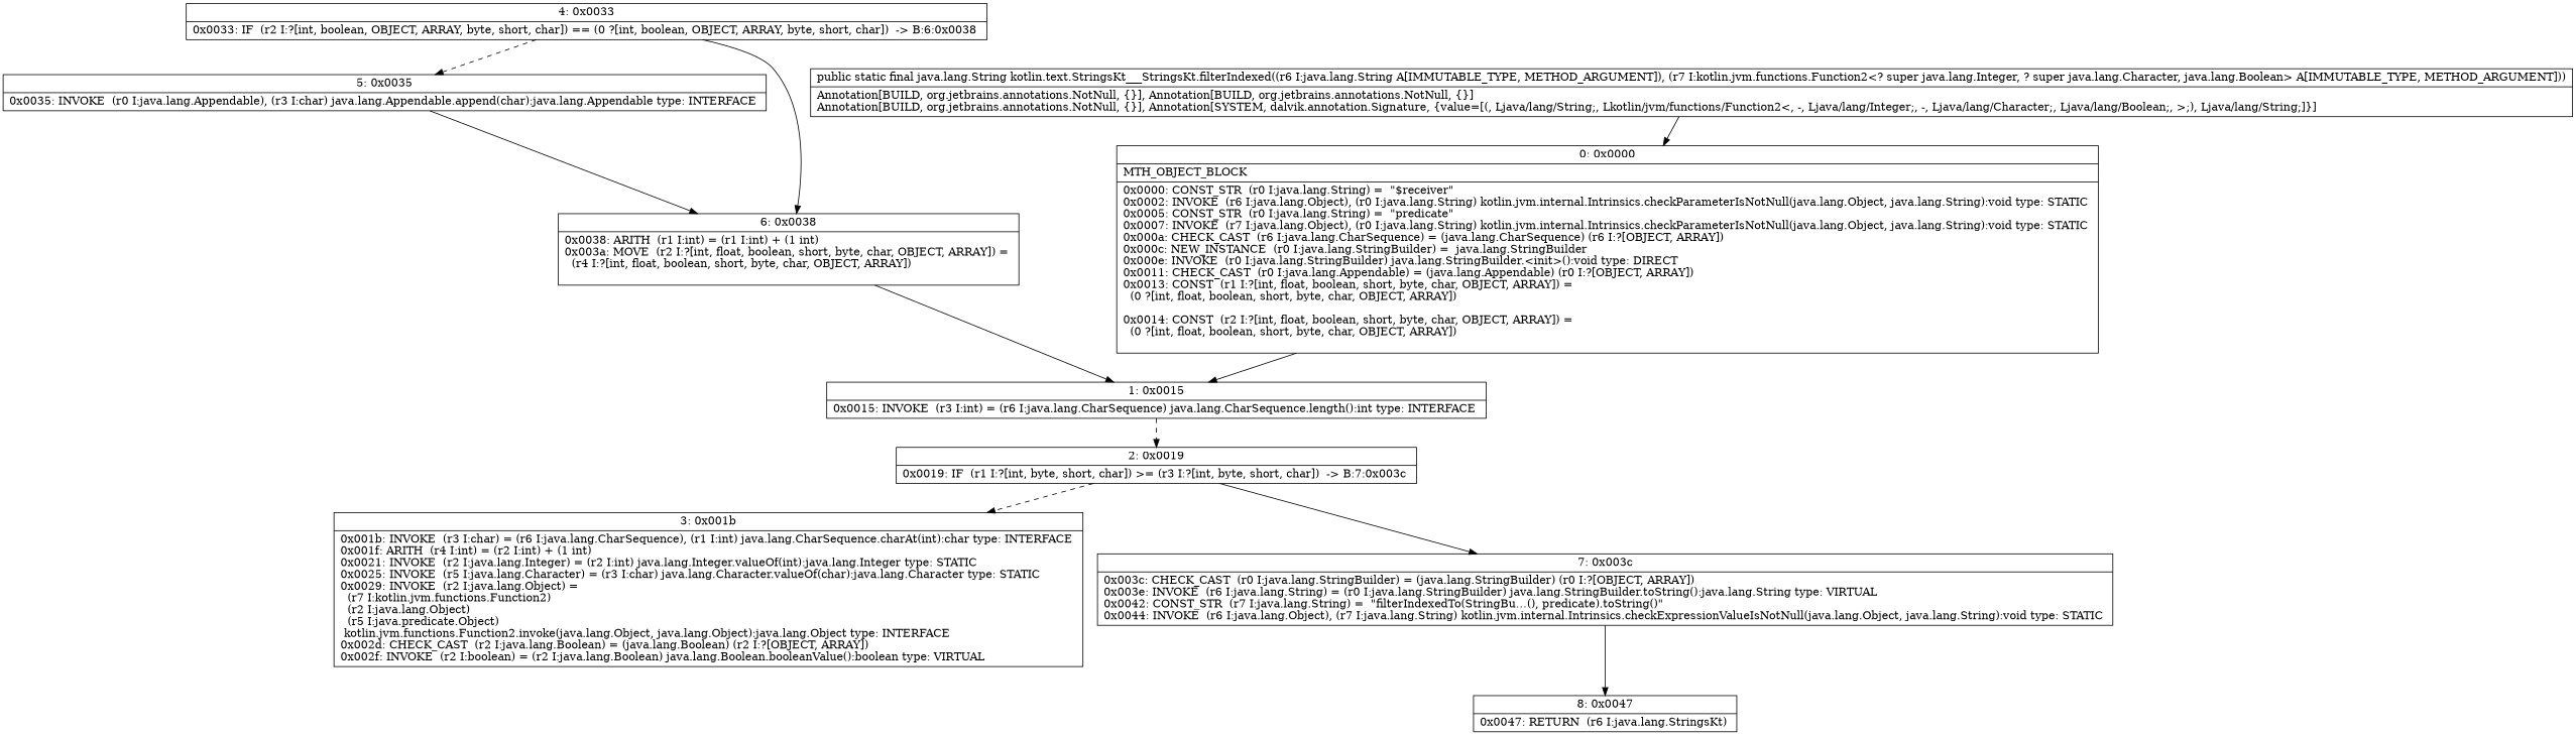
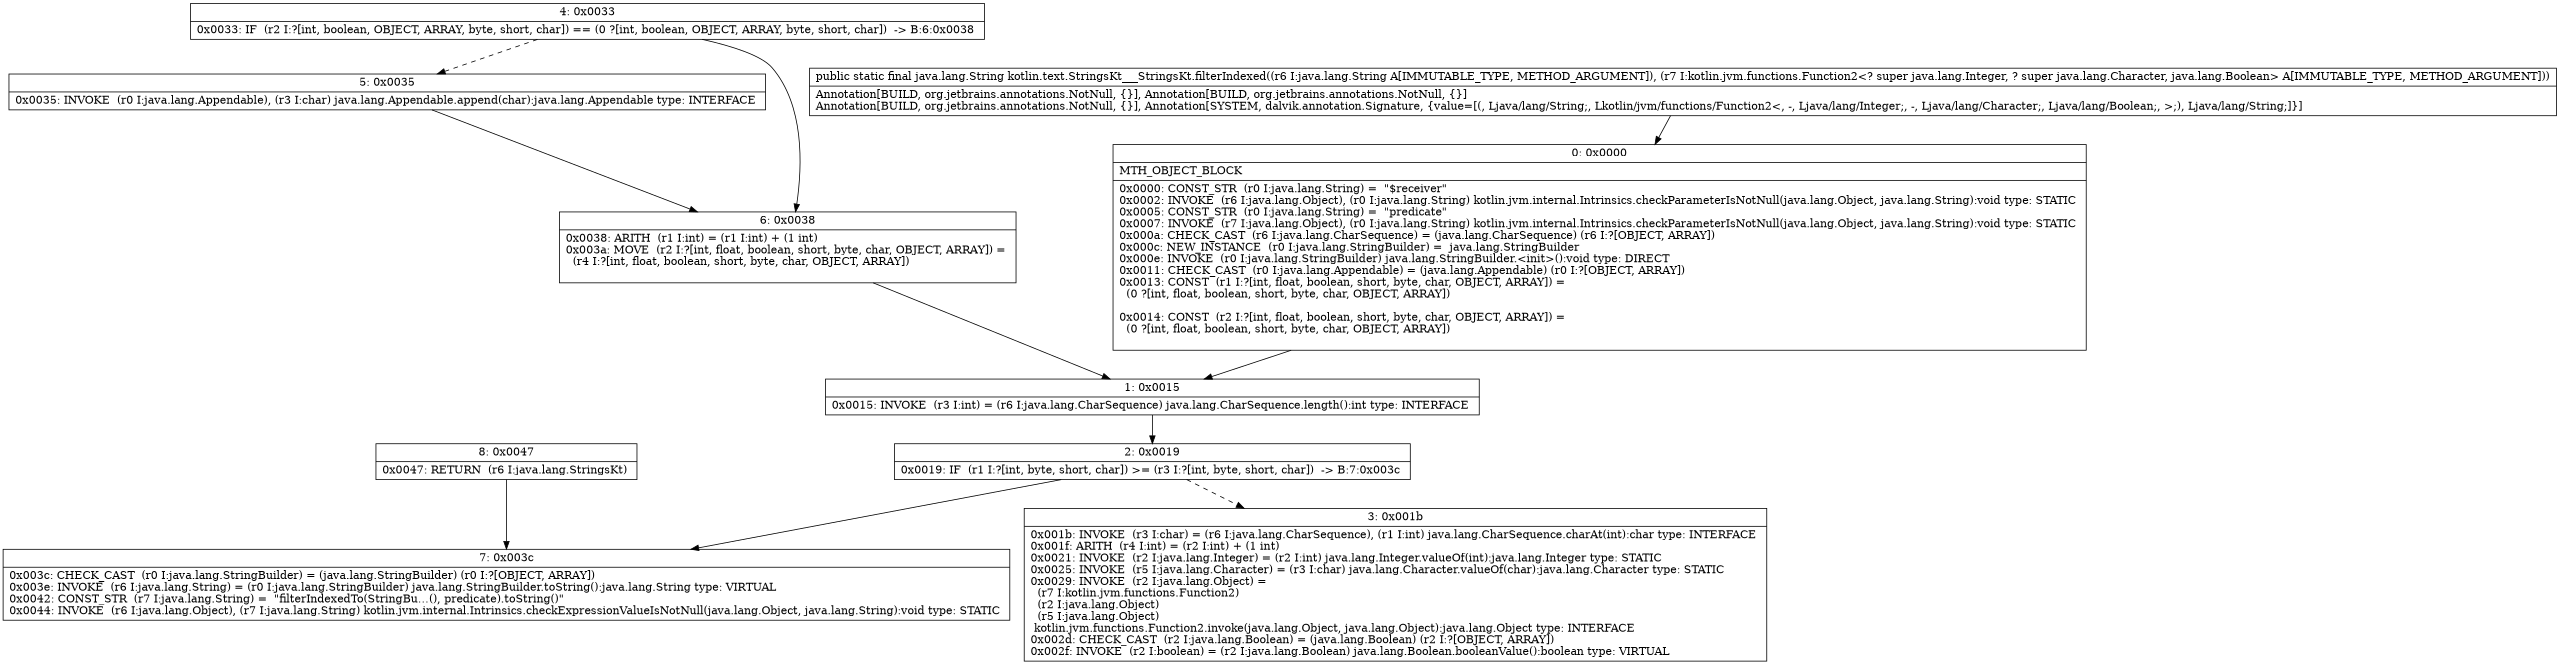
  digraph {
    node [shape=record]
    n1 [label="{0\:\ 0x0000|MTH_OBJECT_BLOCK\l|0x0000: CONST_STR  (r0 I:java.lang.String) =  \"$receiver\" \l0x0002: INVOKE  (r6 I:java.lang.Object), (r0 I:java.lang.String) kotlin.jvm.internal.Intrinsics.checkParameterIsNotNull(java.lang.Object, java.lang.String):void type: STATIC \l0x0005: CONST_STR  (r0 I:java.lang.String) =  \"predicate\" \l0x0007: INVOKE  (r7 I:java.lang.Object), (r0 I:java.lang.String) kotlin.jvm.internal.Intrinsics.checkParameterIsNotNull(java.lang.Object, java.lang.String):void type: STATIC \l0x000a: CHECK_CAST  (r6 I:java.lang.CharSequence) = (java.lang.CharSequence) (r6 I:?[OBJECT, ARRAY]) \l0x000c: NEW_INSTANCE  (r0 I:java.lang.StringBuilder) =  java.lang.StringBuilder \l0x000e: INVOKE  (r0 I:java.lang.StringBuilder) java.lang.StringBuilder.\<init\>():void type: DIRECT \l0x0011: CHECK_CAST  (r0 I:java.lang.Appendable) = (java.lang.Appendable) (r0 I:?[OBJECT, ARRAY]) \l0x0013: CONST  (r1 I:?[int, float, boolean, short, byte, char, OBJECT, ARRAY]) = \l  (0 ?[int, float, boolean, short, byte, char, OBJECT, ARRAY])\l \l0x0014: CONST  (r2 I:?[int, float, boolean, short, byte, char, OBJECT, ARRAY]) = \l  (0 ?[int, float, boolean, short, byte, char, OBJECT, ARRAY])\l \l}"]
    n2 [label="{1\:\ 0x0015|0x0015: INVOKE  (r3 I:int) = (r6 I:java.lang.CharSequence) java.lang.CharSequence.length():int type: INTERFACE \l}"]
    n3 [label="{2\:\ 0x0019|0x0019: IF  (r1 I:?[int, byte, short, char]) \>= (r3 I:?[int, byte, short, char])  \-\> B:7:0x003c \l}"]
-   n4 [label="{3\:\ 0x001b|0x001b: INVOKE  (r3 I:char) = (r6 I:java.lang.CharSequence), (r1 I:int) java.lang.CharSequence.charAt(int):char type: INTERFACE \l0x001f: ARITH  (r4 I:int) = (r2 I:int) + (1 int) \l0x0021: INVOKE  (r2 I:java.lang.Integer) = (r2 I:int) java.lang.Integer.valueOf(int):java.lang.Integer type: STATIC \l0x0025: INVOKE  (r5 I:java.lang.Character) = (r3 I:char) java.lang.Character.valueOf(char):java.lang.Character type: STATIC \l0x0029: INVOKE  (r2 I:java.lang.Object) = \l  (r7 I:kotlin.jvm.functions.Function2)\l  (r2 I:java.lang.Object)\l  (r5 I:java.predicate.Object)\l kotlin.jvm.functions.Function2.invoke(java.lang.Object, java.lang.Object):java.lang.Object type: INTERFACE \l0x002d: CHECK_CAST  (r2 I:java.lang.Boolean) = (java.lang.Boolean) (r2 I:?[OBJECT, ARRAY]) \l0x002f: INVOKE  (r2 I:boolean) = (r2 I:java.lang.Boolean) java.lang.Boolean.booleanValue():boolean type: VIRTUAL \l}"]
+   n4 [label="{3\:\ 0x001b|0x001b: INVOKE  (r3 I:char) = (r6 I:java.lang.CharSequence), (r1 I:int) java.lang.CharSequence.charAt(int):char type: INTERFACE \l0x001f: ARITH  (r4 I:int) = (r2 I:int) + (1 int) \l0x0021: INVOKE  (r2 I:java.lang.Integer) = (r2 I:int) java.lang.Integer.valueOf(int):java.lang.Integer type: STATIC \l0x0025: INVOKE  (r5 I:java.lang.Character) = (r3 I:char) java.lang.Character.valueOf(char):java.lang.Character type: STATIC \l0x0029: INVOKE  (r2 I:java.lang.Object) = \l  (r7 I:kotlin.jvm.functions.Function2)\l  (r2 I:java.lang.Object)\l  (r5 I:java.lang.Object)\l kotlin.jvm.functions.Function2.invoke(java.lang.Object, java.lang.Object):java.lang.Object type: INTERFACE \l0x002d: CHECK_CAST  (r2 I:java.lang.Boolean) = (java.lang.Boolean) (r2 I:?[OBJECT, ARRAY]) \l0x002f: INVOKE  (r2 I:boolean) = (r2 I:java.lang.Boolean) java.lang.Boolean.booleanValue():boolean type: VIRTUAL \l}"]
    n5 [label="{7\:\ 0x003c|0x003c: CHECK_CAST  (r0 I:java.lang.StringBuilder) = (java.lang.StringBuilder) (r0 I:?[OBJECT, ARRAY]) \l0x003e: INVOKE  (r6 I:java.lang.String) = (r0 I:java.lang.StringBuilder) java.lang.StringBuilder.toString():java.lang.String type: VIRTUAL \l0x0042: CONST_STR  (r7 I:java.lang.String) =  \"filterIndexedTo(StringBu…(), predicate).toString()\" \l0x0044: INVOKE  (r6 I:java.lang.Object), (r7 I:java.lang.String) kotlin.jvm.internal.Intrinsics.checkExpressionValueIsNotNull(java.lang.Object, java.lang.String):void type: STATIC \l}"]
    n6 [label="{8\:\ 0x0047|0x0047: RETURN  (r6 I:java.lang.StringsKt) \l}"]
    n7 [label="{4\:\ 0x0033|0x0033: IF  (r2 I:?[int, boolean, OBJECT, ARRAY, byte, short, char]) == (0 ?[int, boolean, OBJECT, ARRAY, byte, short, char])  \-\> B:6:0x0038 \l}"]
    n8 [label="{5\:\ 0x0035|0x0035: INVOKE  (r0 I:java.lang.Appendable), (r3 I:char) java.lang.Appendable.append(char):java.lang.Appendable type: INTERFACE \l}"]
    n9 [label="{6\:\ 0x0038|0x0038: ARITH  (r1 I:int) = (r1 I:int) + (1 int) \l0x003a: MOVE  (r2 I:?[int, float, boolean, short, byte, char, OBJECT, ARRAY]) = \l  (r4 I:?[int, float, boolean, short, byte, char, OBJECT, ARRAY])\l \l}"]
    n10 [label="{public static final java.lang.String kotlin.text.StringsKt___StringsKt.filterIndexed((r6 I:java.lang.String A[IMMUTABLE_TYPE, METHOD_ARGUMENT]), (r7 I:kotlin.jvm.functions.Function2\<? super java.lang.Integer, ? super java.lang.Character, java.lang.Boolean\> A[IMMUTABLE_TYPE, METHOD_ARGUMENT]))  | Annotation[BUILD, org.jetbrains.annotations.NotNull, \{\}], Annotation[BUILD, org.jetbrains.annotations.NotNull, \{\}]\lAnnotation[BUILD, org.jetbrains.annotations.NotNull, \{\}], Annotation[SYSTEM, dalvik.annotation.Signature, \{value=[(, Ljava\/lang\/String;, Lkotlin\/jvm\/functions\/Function2\<, \-, Ljava\/lang\/Integer;, \-, Ljava\/lang\/Character;, Ljava\/lang\/Boolean;, \>;), Ljava\/lang\/String;]\}]\l}"]
    n1 -> n2
-   n2 -> n3 [style=dashed]
+   n2 -> n3
    n3 -> n4 [style=dashed]
    n3 -> n5
-   n5 -> n6
+   n6 -> n5
    n7 -> n8 [style=dashed]
    n7 -> n9
    n8 -> n9
    n9 -> n2
    n10 -> n1
  }
